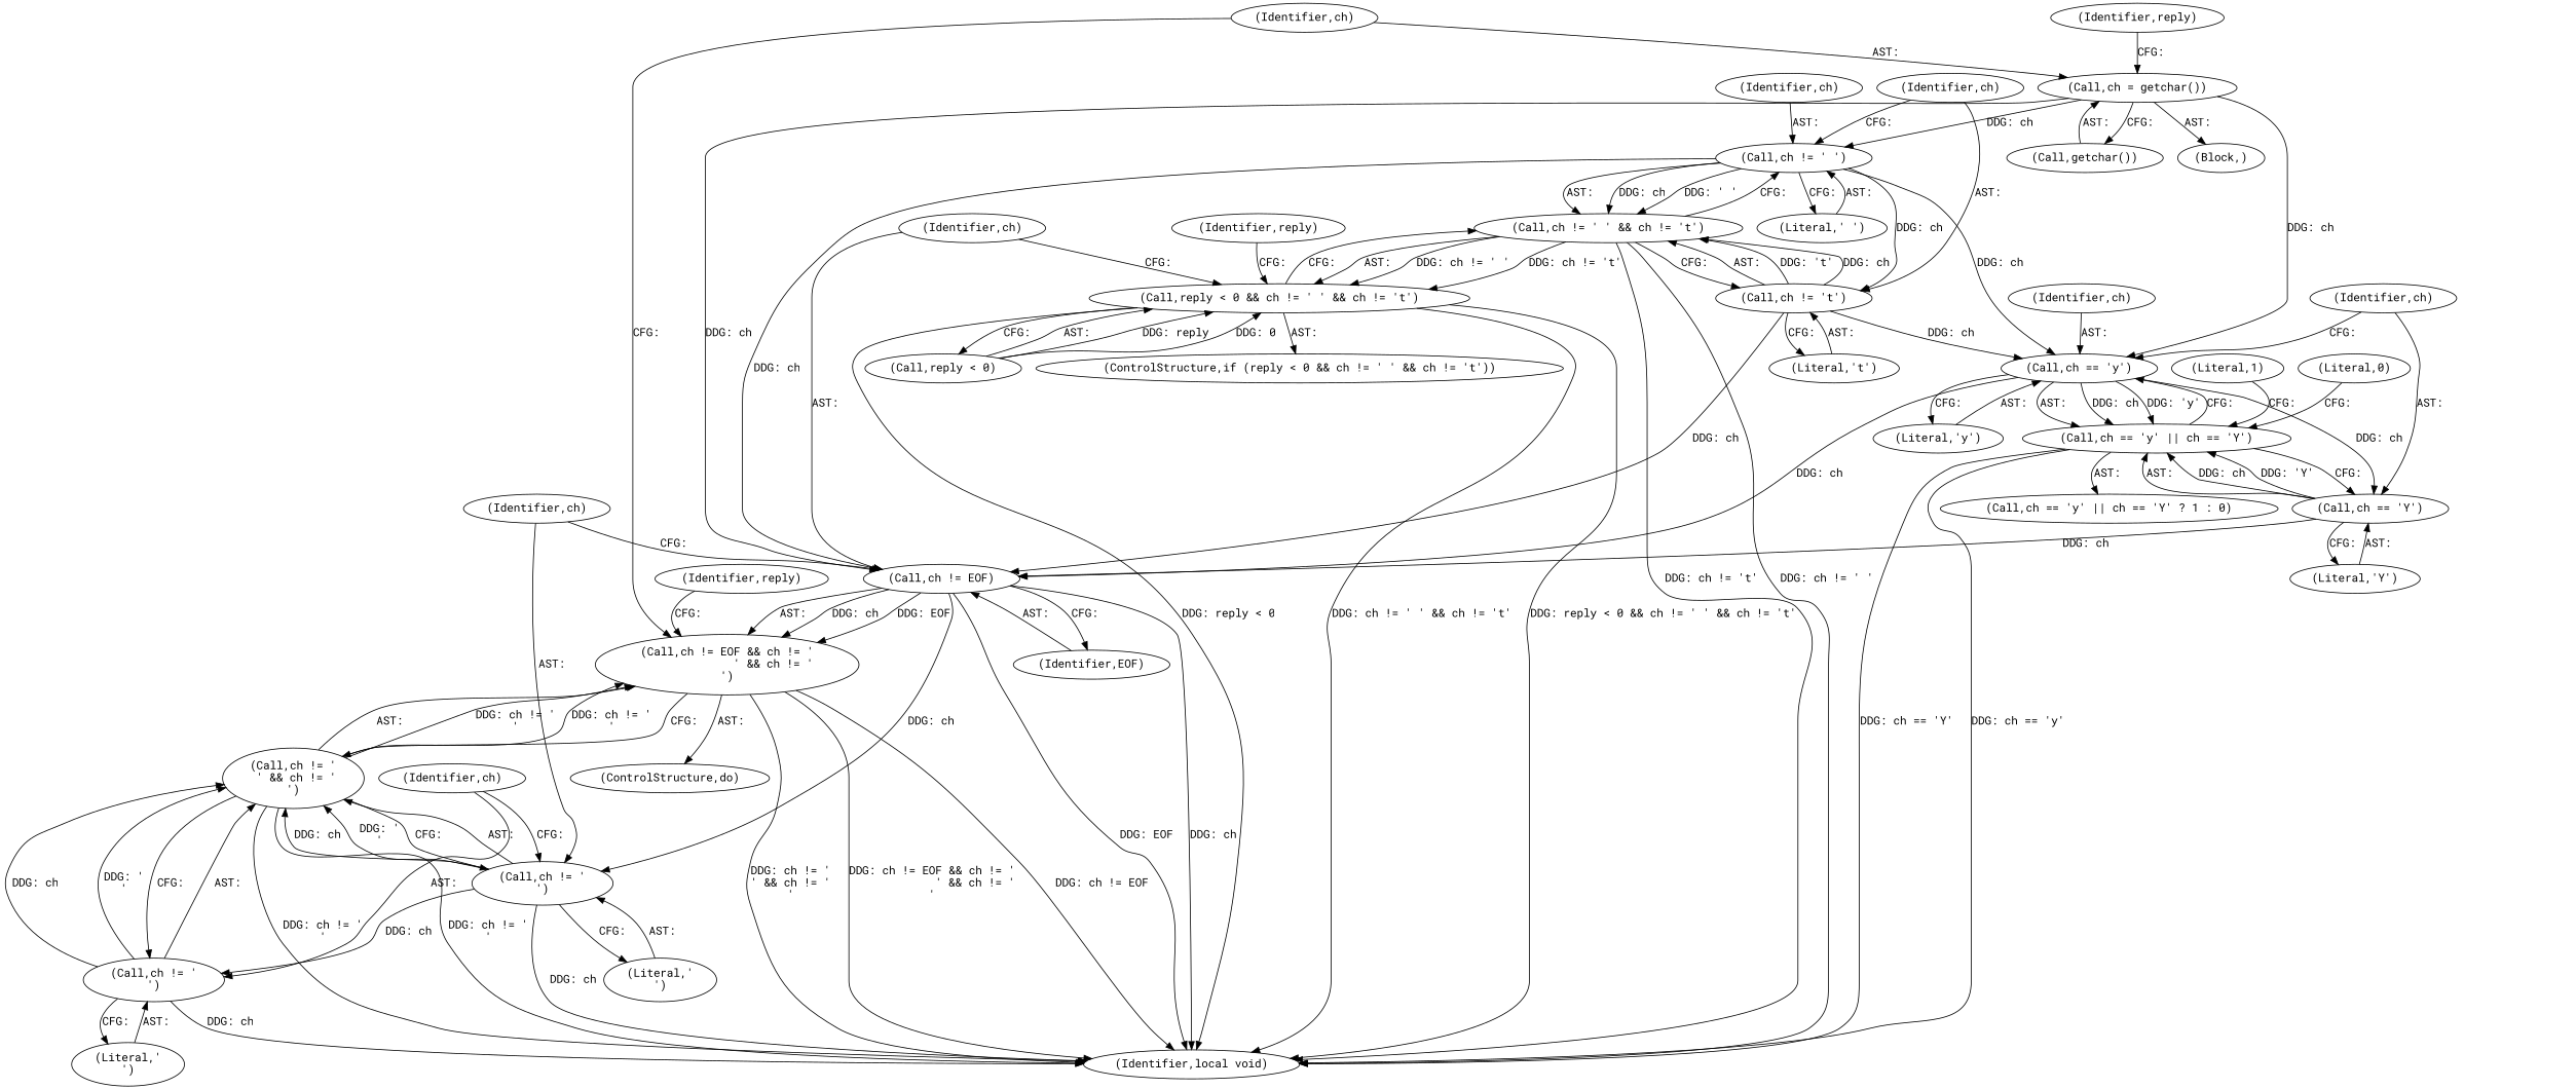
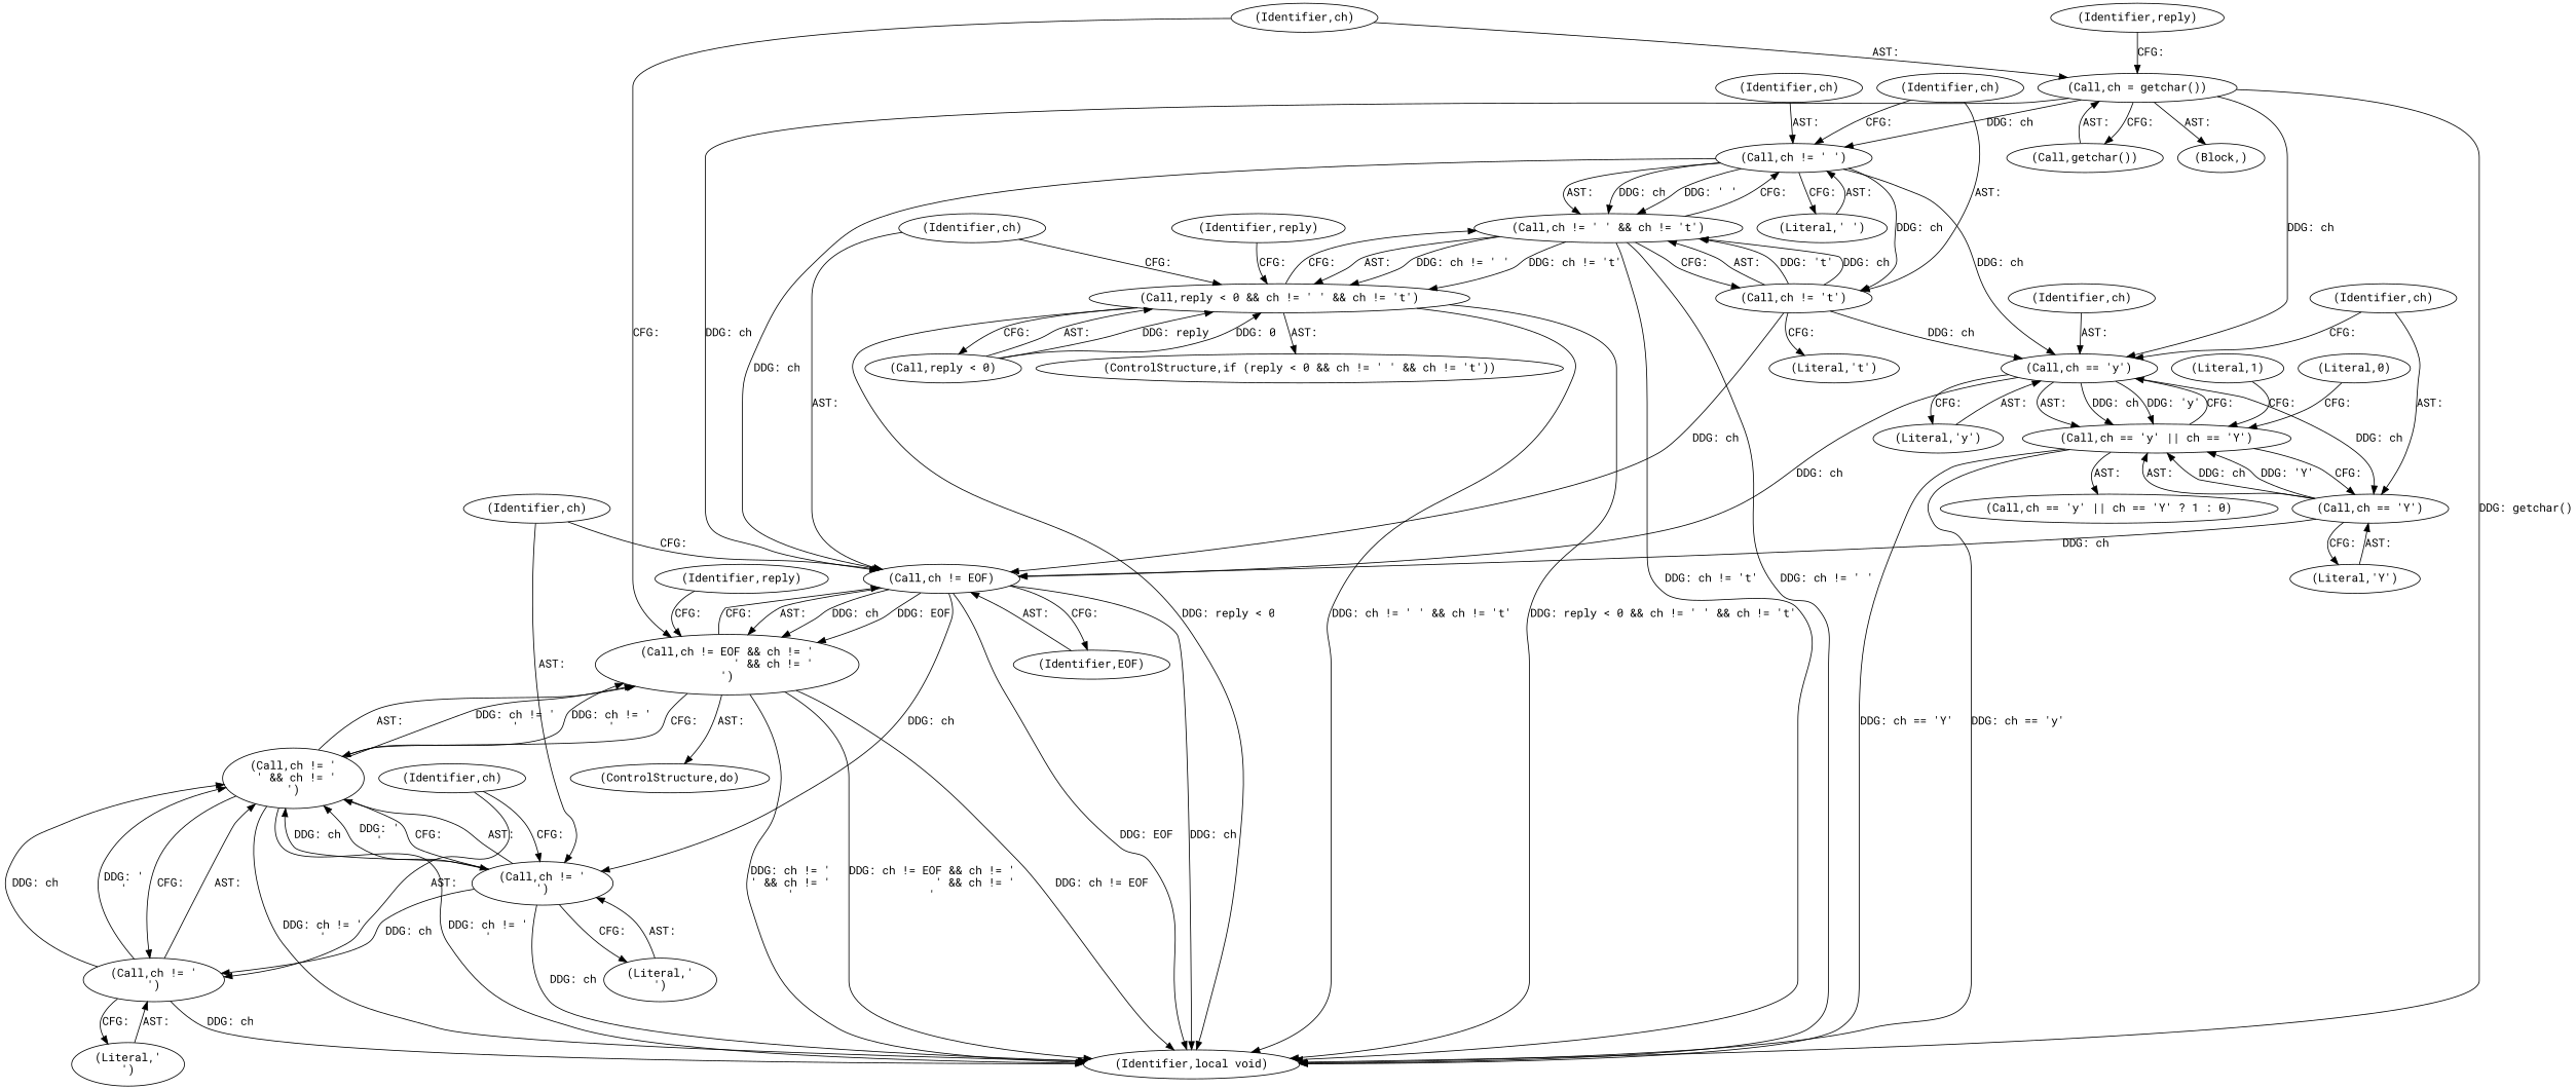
  digraph {
    fontname="Roboto Mono"
    node [fontname="Roboto Mono"]
    edge [fontname="Roboto Mono"]
    n1 [label="(Call,ch = getchar())"]
    n2 [label="(Call,ch != ' ')"]
    n3 [label="(Call,ch == 'y')"]
    n4 [label="(Call,ch != EOF)"]
    n5 [label="(Block,)"]
    n6 [label="(Call,getchar())"]
    n7 [label="(Identifier,local void)"]
    n8 [label="(Call,ch != ' ' && ch != '\t')"]
    n9 [label="(Call,ch != '\t')"]
    n10 [label="(Literal,' ')"]
    n11 [label="(Call,ch == 'y' || ch == 'Y')"]
    n12 [label="(Call,ch == 'Y')"]
    n13 [label="(Literal,'y')"]
    n14 [label="(Call,ch != EOF && ch != '\n' && ch != '\r')"]
    n15 [label="(Call,ch != '\n')"]
    n16 [label="(Identifier,EOF)"]
    n17 [label="(Call,reply < 0 && ch != ' ' && ch != '\t')"]
    n18 [label="(Literal,'\t')"]
    n19 [label="(Call,reply < 0)"]
    n20 [label="(ControlStructure,if (reply < 0 && ch != ' ' && ch != '\t'))"]
    n21 [label="(Call,ch == 'y' || ch == 'Y' ? 1 : 0)"]
    n22 [label="(Literal,'Y')"]
    n23 [label="(Call,ch != '\n' && ch != '\r')"]
    n24 [label="(ControlStructure,do)"]
    n25 [label="(Call,ch != '\r')"]
    n26 [label="(Literal,'\n')"]
    n27 [label="(Literal,'\r')"]
    n28 [label="(Identifier,reply)"]
    n29 [label="(Identifier,ch)"]
    n30 [label="(Identifier,ch)"]
    n31 [label="(Identifier,reply)"]
    n32 [label="(Literal,1)"]
    n33 [label="(Identifier,reply)"]
    n34 [label="(Identifier,ch)"]
    n35 [label="(Identifier,ch)"]
    n36 [label="(Identifier,ch)"]
    n37 [label="(Identifier,ch)"]
    n38 [label="(Identifier,ch)"]
    n39 [label="(Literal,0)"]
    n40 [label="(Identifier,ch)"]
    n1 -> n2 [label="DDG: ch"]
    n1 -> n3 [label="DDG: ch"]
    n1 -> n4 [label="DDG: ch"]
    n1 -> n5 [label="AST: "]
    n1 -> n6 [label="CFG: "]
+   n1 -> n7 [label="DDG: getchar()"]
    n2 -> n3 [label="DDG: ch"]
    n2 -> n4 [label="DDG: ch"]
    n2 -> n8 [label="AST: "]
    n2 -> n8 [label="DDG: ch"]
    n2 -> n8 [label="DDG: ' '"]
    n2 -> n9 [label="DDG: ch"]
    n2 -> n10 [label="CFG: "]
    n3 -> n4 [label="DDG: ch"]
    n3 -> n11 [label="AST: "]
    n3 -> n11 [label="DDG: ch"]
    n3 -> n11 [label="DDG: 'y'"]
    n3 -> n12 [label="DDG: ch"]
    n3 -> n13 [label="CFG: "]
    n4 -> n7 [label="DDG: EOF"]
    n4 -> n7 [label="DDG: ch"]
    n4 -> n14 [label="AST: "]
    n4 -> n14 [label="DDG: ch"]
    n4 -> n14 [label="DDG: EOF"]
    n4 -> n15 [label="DDG: ch"]
    n4 -> n16 [label="CFG: "]
    n6 -> n1 [label="AST: "]
    n8 -> n2 [label="CFG: "]
    n8 -> n7 [label="DDG: ch != ' '"]
    n8 -> n7 [label="DDG: ch != '\t'"]
    n8 -> n9 [label="CFG: "]
    n8 -> n17 [label="AST: "]
    n8 -> n17 [label="DDG: ch != ' '"]
    n8 -> n17 [label="DDG: ch != '\t'"]
    n9 -> n3 [label="DDG: ch"]
    n9 -> n4 [label="DDG: ch"]
    n9 -> n8 [label="AST: "]
    n9 -> n8 [label="DDG: ch"]
    n9 -> n8 [label="DDG: '\t'"]
    n9 -> n18 [label="CFG: "]
    n10 -> n2 [label="AST: "]
    n11 -> n3 [label="CFG: "]
    n11 -> n7 [label="DDG: ch == 'y'"]
    n11 -> n7 [label="DDG: ch == 'Y'"]
    n11 -> n12 [label="CFG: "]
    n11 -> n21 [label="AST: "]
    n12 -> n4 [label="DDG: ch"]
    n12 -> n11 [label="AST: "]
    n12 -> n11 [label="DDG: ch"]
    n12 -> n11 [label="DDG: 'Y'"]
    n12 -> n22 [label="CFG: "]
    n13 -> n3 [label="AST: "]
+   n14 -> n4 [label="CFG: "]
    n14 -> n7 [label="DDG: ch != '\n' && ch != '\r'"]
    n14 -> n7 [label="DDG: ch != EOF && ch != '\n' && ch != '\r'"]
    n14 -> n7 [label="DDG: ch != EOF"]
    n14 -> n23 [label="CFG: "]
    n14 -> n24 [label="AST: "]
    n15 -> n7 [label="DDG: ch"]
    n15 -> n23 [label="AST: "]
    n15 -> n23 [label="DDG: ch"]
    n15 -> n23 [label="DDG: '\n'"]
    n15 -> n25 [label="DDG: ch"]
    n15 -> n26 [label="CFG: "]
    n16 -> n4 [label="AST: "]
    n17 -> n7 [label="DDG: reply < 0"]
    n17 -> n7 [label="DDG: ch != ' ' && ch != '\t'"]
    n17 -> n7 [label="DDG: reply < 0 && ch != ' ' && ch != '\t'"]
    n17 -> n8 [label="CFG: "]
    n17 -> n19 [label="CFG: "]
    n17 -> n20 [label="AST: "]
-   n18 -> n9 [label="AST: "]
    n19 -> n17 [label="AST: "]
    n19 -> n17 [label="DDG: reply"]
    n19 -> n17 [label="DDG: 0"]
    n22 -> n12 [label="AST: "]
    n23 -> n7 [label="DDG: ch != '\n'"]
    n23 -> n7 [label="DDG: ch != '\r'"]
    n23 -> n14 [label="AST: "]
    n23 -> n14 [label="DDG: ch != '\n'"]
    n23 -> n14 [label="DDG: ch != '\r'"]
    n23 -> n15 [label="CFG: "]
    n23 -> n25 [label="CFG: "]
    n25 -> n7 [label="DDG: ch"]
    n25 -> n23 [label="AST: "]
    n25 -> n23 [label="DDG: ch"]
    n25 -> n23 [label="DDG: '\r'"]
    n25 -> n27 [label="CFG: "]
    n26 -> n15 [label="AST: "]
    n27 -> n25 [label="AST: "]
    n28 -> n14 [label="CFG: "]
    n29 -> n2 [label="AST: "]
    n30 -> n2 [label="CFG: "]
    n30 -> n9 [label="AST: "]
    n31 -> n17 [label="CFG: "]
    n32 -> n11 [label="CFG: "]
    n33 -> n1 [label="CFG: "]
    n34 -> n3 [label="AST: "]
    n35 -> n15 [label="CFG: "]
    n35 -> n25 [label="AST: "]
    n36 -> n4 [label="CFG: "]
    n36 -> n15 [label="AST: "]
    n37 -> n4 [label="AST: "]
    n37 -> n17 [label="CFG: "]
    n38 -> n1 [label="AST: "]
    n38 -> n14 [label="CFG: "]
    n39 -> n11 [label="CFG: "]
    n40 -> n3 [label="CFG: "]
    n40 -> n12 [label="AST: "]
  }
